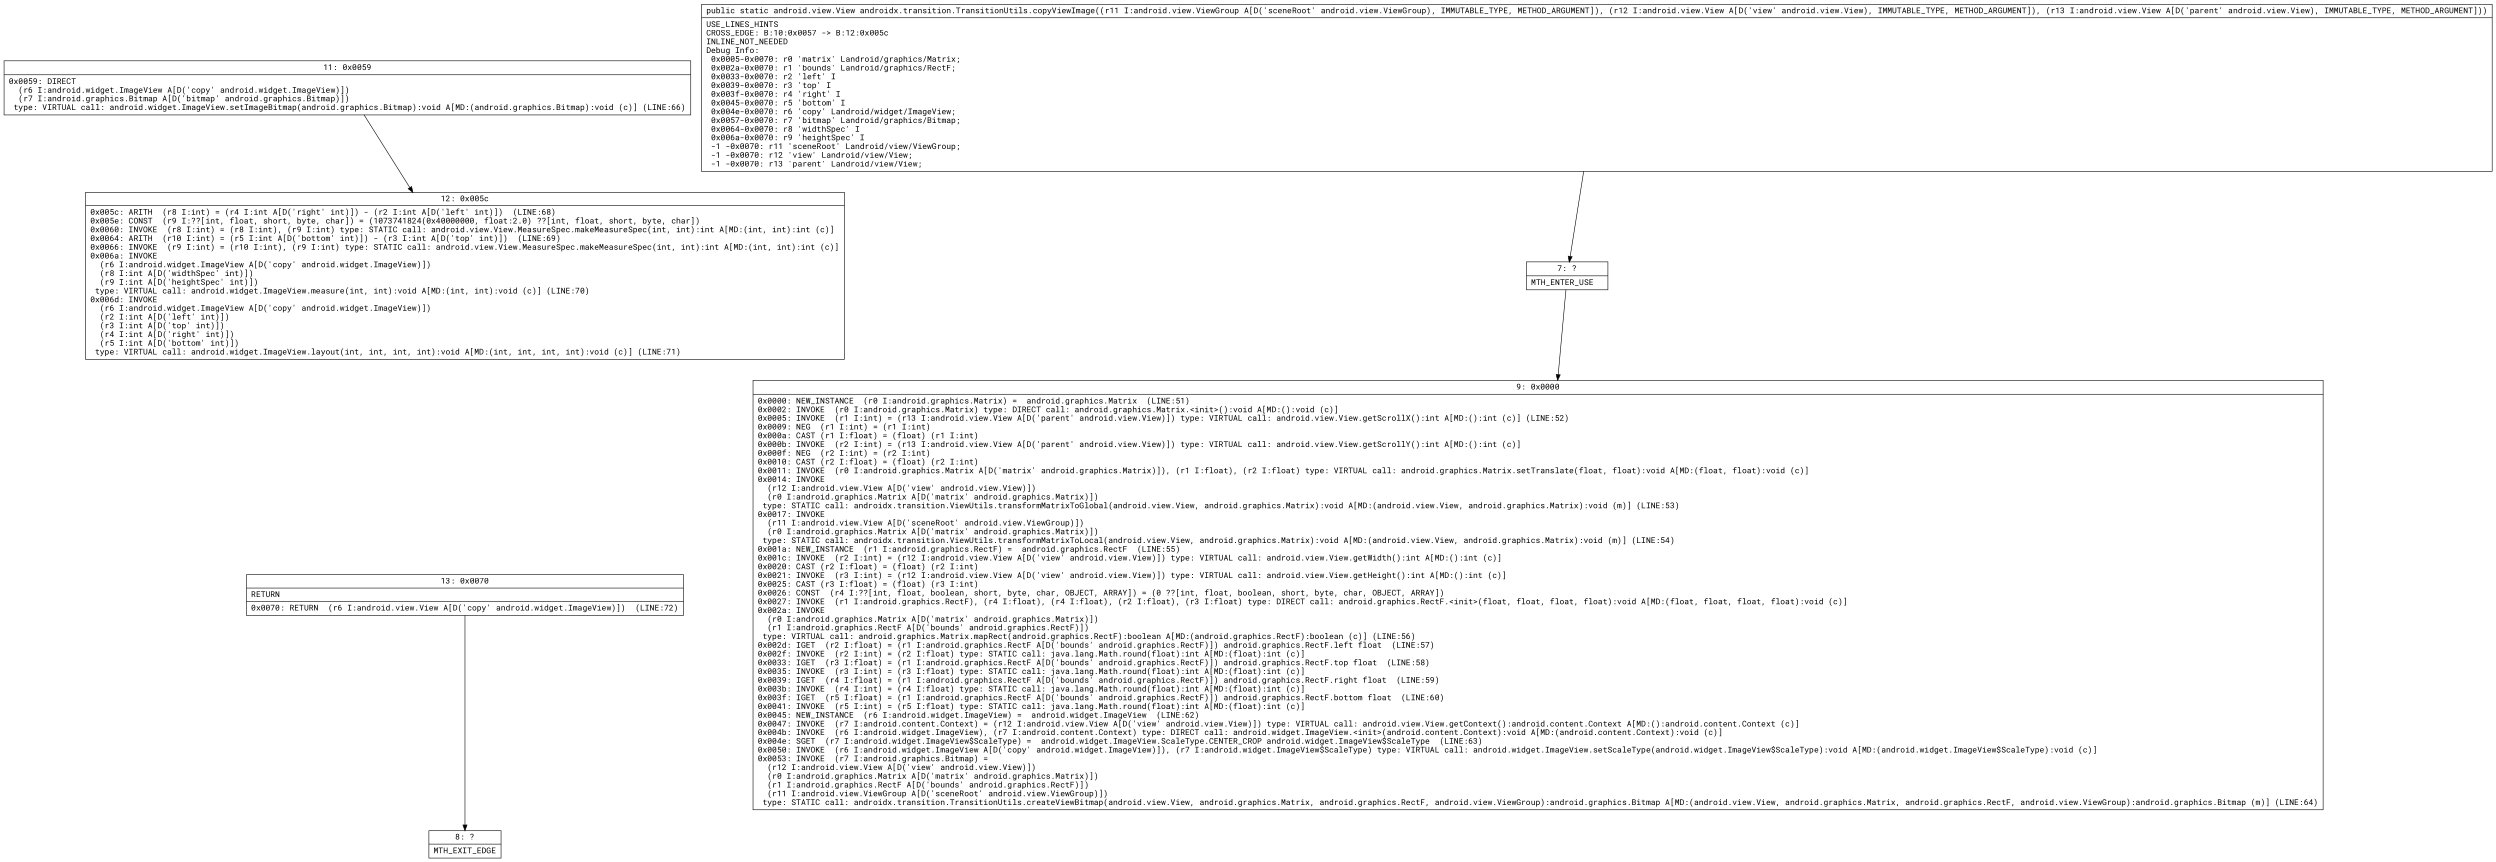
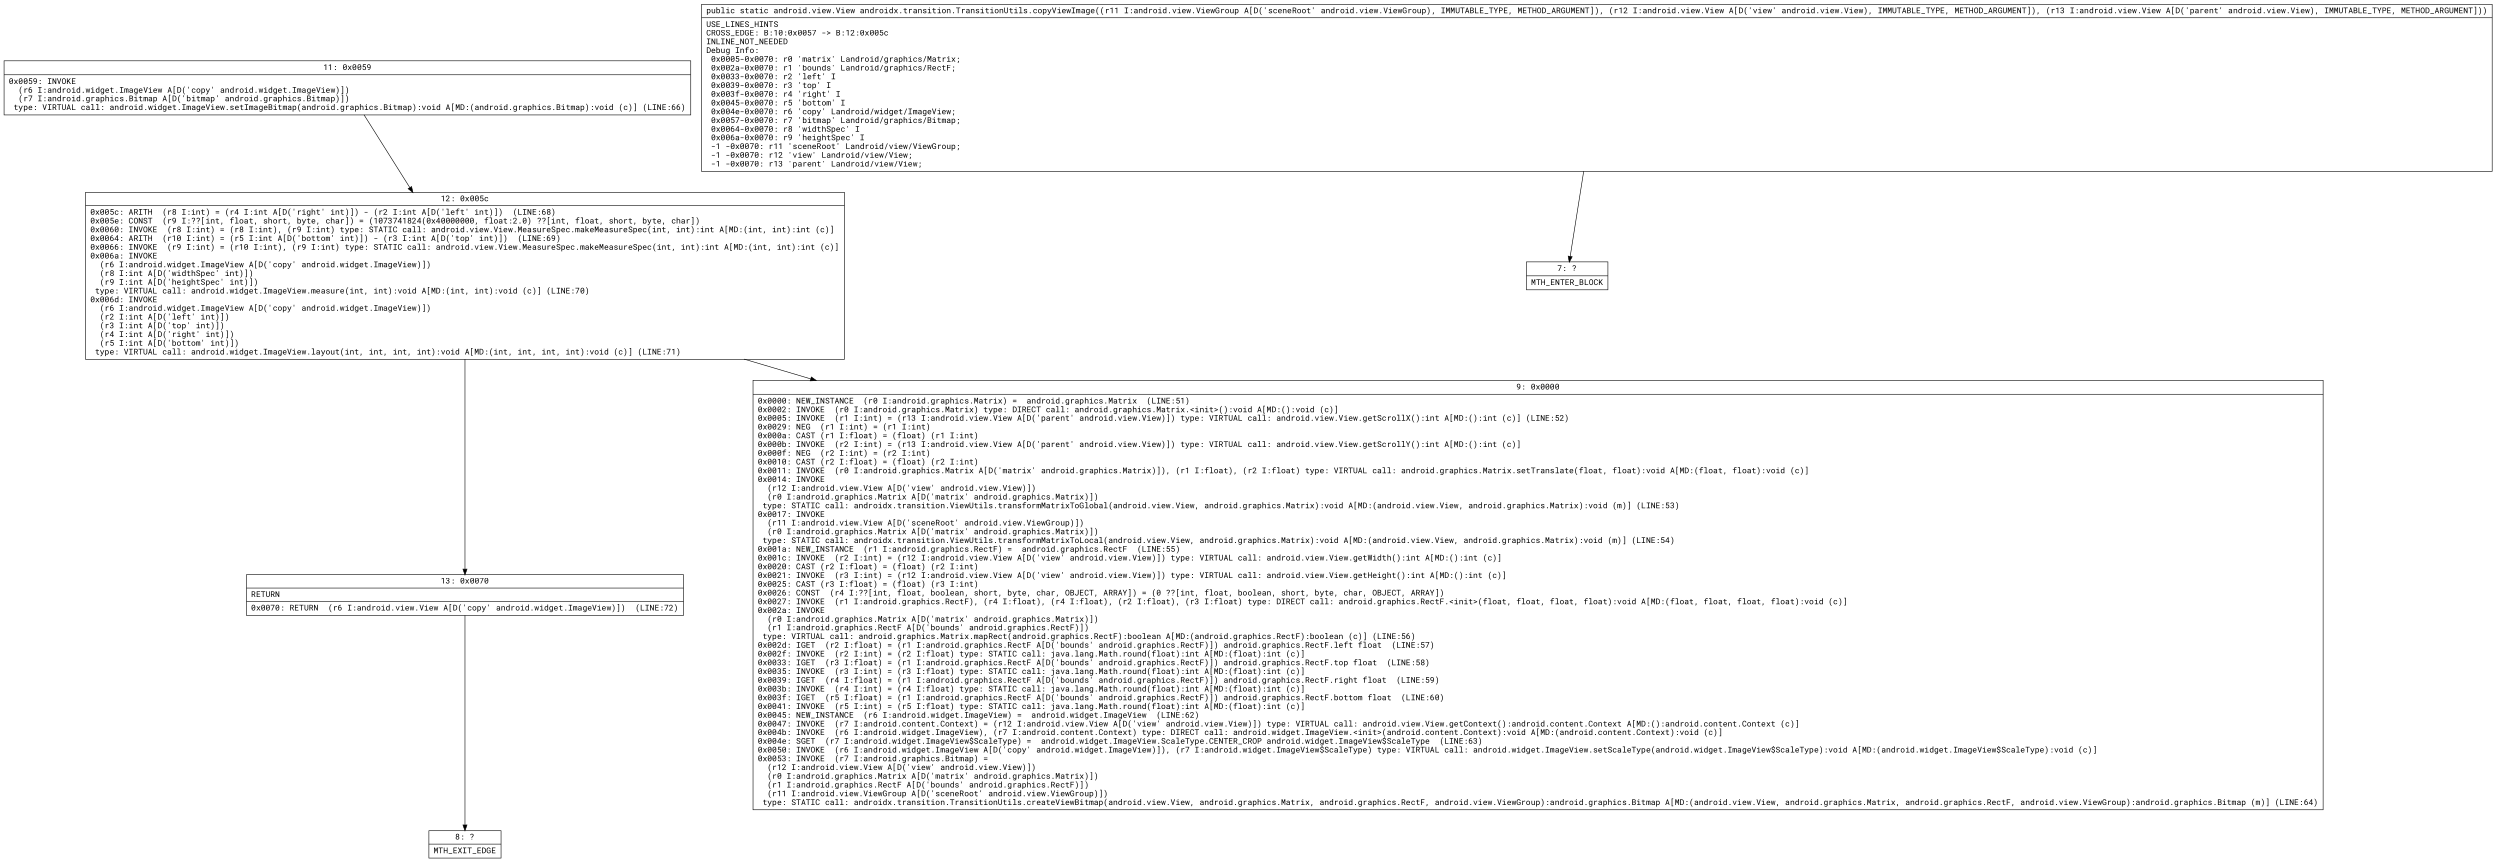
  digraph {
    fontname="Roboto Mono"
    node [fontname="Roboto Mono" shape=record]
    edge [fontname="Roboto Mono"]
-   n1 [label="{7\:\ ?|MTH_ENTER_USE\l}"]
-   n2 [label="{9\:\ 0x0000|0x0000: NEW_INSTANCE  (r0 I:android.graphics.Matrix) =  android.graphics.Matrix  (LINE:51)\l0x0002: INVOKE  (r0 I:android.graphics.Matrix) type: DIRECT call: android.graphics.Matrix.\<init\>():void A[MD:():void (c)]\l0x0005: INVOKE  (r1 I:int) = (r13 I:android.view.View A[D('parent' android.view.View)]) type: VIRTUAL call: android.view.View.getScrollX():int A[MD:():int (c)] (LINE:52)\l0x0009: NEG  (r1 I:int) = (r1 I:int) \l0x000a: CAST (r1 I:float) = (float) (r1 I:int) \l0x000b: INVOKE  (r2 I:int) = (r13 I:android.view.View A[D('parent' android.view.View)]) type: VIRTUAL call: android.view.View.getScrollY():int A[MD:():int (c)]\l0x000f: NEG  (r2 I:int) = (r2 I:int) \l0x0010: CAST (r2 I:float) = (float) (r2 I:int) \l0x0011: INVOKE  (r0 I:android.graphics.Matrix A[D('matrix' android.graphics.Matrix)]), (r1 I:float), (r2 I:float) type: VIRTUAL call: android.graphics.Matrix.setTranslate(float, float):void A[MD:(float, float):void (c)]\l0x0014: INVOKE  \l  (r12 I:android.view.View A[D('view' android.view.View)])\l  (r0 I:android.graphics.Matrix A[D('matrix' android.graphics.Matrix)])\l type: STATIC call: androidx.transition.ViewUtils.transformMatrixToGlobal(android.view.View, android.graphics.Matrix):void A[MD:(android.view.View, android.graphics.Matrix):void (m)] (LINE:53)\l0x0017: INVOKE  \l  (r11 I:android.view.View A[D('sceneRoot' android.view.ViewGroup)])\l  (r0 I:android.graphics.Matrix A[D('matrix' android.graphics.Matrix)])\l type: STATIC call: androidx.transition.ViewUtils.transformMatrixToLocal(android.view.View, android.graphics.Matrix):void A[MD:(android.view.View, android.graphics.Matrix):void (m)] (LINE:54)\l0x001a: NEW_INSTANCE  (r1 I:android.graphics.RectF) =  android.graphics.RectF  (LINE:55)\l0x001c: INVOKE  (r2 I:int) = (r12 I:android.view.View A[D('view' android.view.View)]) type: VIRTUAL call: android.view.View.getWidth():int A[MD:():int (c)]\l0x0020: CAST (r2 I:float) = (float) (r2 I:int) \l0x0021: INVOKE  (r3 I:int) = (r12 I:android.view.View A[D('view' android.view.View)]) type: VIRTUAL call: android.view.View.getHeight():int A[MD:():int (c)]\l0x0025: CAST (r3 I:float) = (float) (r3 I:int) \l0x0026: CONST  (r4 I:??[int, float, boolean, short, byte, char, OBJECT, ARRAY]) = (0 ??[int, float, boolean, short, byte, char, OBJECT, ARRAY]) \l0x0027: INVOKE  (r1 I:android.graphics.RectF), (r4 I:float), (r4 I:float), (r2 I:float), (r3 I:float) type: DIRECT call: android.graphics.RectF.\<init\>(float, float, float, float):void A[MD:(float, float, float, float):void (c)]\l0x002a: INVOKE  \l  (r0 I:android.graphics.Matrix A[D('matrix' android.graphics.Matrix)])\l  (r1 I:android.graphics.RectF A[D('bounds' android.graphics.RectF)])\l type: VIRTUAL call: android.graphics.Matrix.mapRect(android.graphics.RectF):boolean A[MD:(android.graphics.RectF):boolean (c)] (LINE:56)\l0x002d: IGET  (r2 I:float) = (r1 I:android.graphics.RectF A[D('bounds' android.graphics.RectF)]) android.graphics.RectF.left float  (LINE:57)\l0x002f: INVOKE  (r2 I:int) = (r2 I:float) type: STATIC call: java.lang.Math.round(float):int A[MD:(float):int (c)]\l0x0033: IGET  (r3 I:float) = (r1 I:android.graphics.RectF A[D('bounds' android.graphics.RectF)]) android.graphics.RectF.top float  (LINE:58)\l0x0035: INVOKE  (r3 I:int) = (r3 I:float) type: STATIC call: java.lang.Math.round(float):int A[MD:(float):int (c)]\l0x0039: IGET  (r4 I:float) = (r1 I:android.graphics.RectF A[D('bounds' android.graphics.RectF)]) android.graphics.RectF.right float  (LINE:59)\l0x003b: INVOKE  (r4 I:int) = (r4 I:float) type: STATIC call: java.lang.Math.round(float):int A[MD:(float):int (c)]\l0x003f: IGET  (r5 I:float) = (r1 I:android.graphics.RectF A[D('bounds' android.graphics.RectF)]) android.graphics.RectF.bottom float  (LINE:60)\l0x0041: INVOKE  (r5 I:int) = (r5 I:float) type: STATIC call: java.lang.Math.round(float):int A[MD:(float):int (c)]\l0x0045: NEW_INSTANCE  (r6 I:android.widget.ImageView) =  android.widget.ImageView  (LINE:62)\l0x0047: INVOKE  (r7 I:android.content.Context) = (r12 I:android.view.View A[D('view' android.view.View)]) type: VIRTUAL call: android.view.View.getContext():android.content.Context A[MD:():android.content.Context (c)]\l0x004b: INVOKE  (r6 I:android.widget.ImageView), (r7 I:android.content.Context) type: DIRECT call: android.widget.ImageView.\<init\>(android.content.Context):void A[MD:(android.content.Context):void (c)]\l0x004e: SGET  (r7 I:android.widget.ImageView$ScaleType) =  android.widget.ImageView.ScaleType.CENTER_CROP android.widget.ImageView$ScaleType  (LINE:63)\l0x0050: INVOKE  (r6 I:android.widget.ImageView A[D('copy' android.widget.ImageView)]), (r7 I:android.widget.ImageView$ScaleType) type: VIRTUAL call: android.widget.ImageView.setScaleType(android.widget.ImageView$ScaleType):void A[MD:(android.widget.ImageView$ScaleType):void (c)]\l0x0053: INVOKE  (r7 I:android.graphics.Bitmap) = \l  (r12 I:android.view.View A[D('view' android.view.View)])\l  (r0 I:android.graphics.Matrix A[D('matrix' android.graphics.Matrix)])\l  (r1 I:android.graphics.RectF A[D('bounds' android.graphics.RectF)])\l  (r11 I:android.view.ViewGroup A[D('sceneRoot' android.view.ViewGroup)])\l type: STATIC call: androidx.transition.TransitionUtils.createViewBitmap(android.view.View, android.graphics.Matrix, android.graphics.RectF, android.view.ViewGroup):android.graphics.Bitmap A[MD:(android.view.View, android.graphics.Matrix, android.graphics.RectF, android.view.ViewGroup):android.graphics.Bitmap (m)] (LINE:64)\l}"]
-   n3 [label="{11\:\ 0x0059|0x0059: DIRECT  \l  (r6 I:android.widget.ImageView A[D('copy' android.widget.ImageView)])\l  (r7 I:android.graphics.Bitmap A[D('bitmap' android.graphics.Bitmap)])\l type: VIRTUAL call: android.widget.ImageView.setImageBitmap(android.graphics.Bitmap):void A[MD:(android.graphics.Bitmap):void (c)] (LINE:66)\l}"]
+   n1 [label="{7\:\ ?|MTH_ENTER_BLOCK\l}"]
+   n2 [label="{9\:\ 0x0000|0x0000: NEW_INSTANCE  (r0 I:android.graphics.Matrix) =  android.graphics.Matrix  (LINE:51)\l0x0002: INVOKE  (r0 I:android.graphics.Matrix) type: DIRECT call: android.graphics.Matrix.\<init\>():void A[MD:():void (c)]\l0x0005: INVOKE  (r1 I:int) = (r13 I:android.view.View A[D('parent' android.view.View)]) type: VIRTUAL call: android.view.View.getScrollX():int A[MD:():int (c)] (LINE:52)\l0x0029: NEG  (r1 I:int) = (r1 I:int) \l0x000a: CAST (r1 I:float) = (float) (r1 I:int) \l0x000b: INVOKE  (r2 I:int) = (r13 I:android.view.View A[D('parent' android.view.View)]) type: VIRTUAL call: android.view.View.getScrollY():int A[MD:():int (c)]\l0x000f: NEG  (r2 I:int) = (r2 I:int) \l0x0010: CAST (r2 I:float) = (float) (r2 I:int) \l0x0011: INVOKE  (r0 I:android.graphics.Matrix A[D('matrix' android.graphics.Matrix)]), (r1 I:float), (r2 I:float) type: VIRTUAL call: android.graphics.Matrix.setTranslate(float, float):void A[MD:(float, float):void (c)]\l0x0014: INVOKE  \l  (r12 I:android.view.View A[D('view' android.view.View)])\l  (r0 I:android.graphics.Matrix A[D('matrix' android.graphics.Matrix)])\l type: STATIC call: androidx.transition.ViewUtils.transformMatrixToGlobal(android.view.View, android.graphics.Matrix):void A[MD:(android.view.View, android.graphics.Matrix):void (m)] (LINE:53)\l0x0017: INVOKE  \l  (r11 I:android.view.View A[D('sceneRoot' android.view.ViewGroup)])\l  (r0 I:android.graphics.Matrix A[D('matrix' android.graphics.Matrix)])\l type: STATIC call: androidx.transition.ViewUtils.transformMatrixToLocal(android.view.View, android.graphics.Matrix):void A[MD:(android.view.View, android.graphics.Matrix):void (m)] (LINE:54)\l0x001a: NEW_INSTANCE  (r1 I:android.graphics.RectF) =  android.graphics.RectF  (LINE:55)\l0x001c: INVOKE  (r2 I:int) = (r12 I:android.view.View A[D('view' android.view.View)]) type: VIRTUAL call: android.view.View.getWidth():int A[MD:():int (c)]\l0x0020: CAST (r2 I:float) = (float) (r2 I:int) \l0x0021: INVOKE  (r3 I:int) = (r12 I:android.view.View A[D('view' android.view.View)]) type: VIRTUAL call: android.view.View.getHeight():int A[MD:():int (c)]\l0x0025: CAST (r3 I:float) = (float) (r3 I:int) \l0x0026: CONST  (r4 I:??[int, float, boolean, short, byte, char, OBJECT, ARRAY]) = (0 ??[int, float, boolean, short, byte, char, OBJECT, ARRAY]) \l0x0027: INVOKE  (r1 I:android.graphics.RectF), (r4 I:float), (r4 I:float), (r2 I:float), (r3 I:float) type: DIRECT call: android.graphics.RectF.\<init\>(float, float, float, float):void A[MD:(float, float, float, float):void (c)]\l0x002a: INVOKE  \l  (r0 I:android.graphics.Matrix A[D('matrix' android.graphics.Matrix)])\l  (r1 I:android.graphics.RectF A[D('bounds' android.graphics.RectF)])\l type: VIRTUAL call: android.graphics.Matrix.mapRect(android.graphics.RectF):boolean A[MD:(android.graphics.RectF):boolean (c)] (LINE:56)\l0x002d: IGET  (r2 I:float) = (r1 I:android.graphics.RectF A[D('bounds' android.graphics.RectF)]) android.graphics.RectF.left float  (LINE:57)\l0x002f: INVOKE  (r2 I:int) = (r2 I:float) type: STATIC call: java.lang.Math.round(float):int A[MD:(float):int (c)]\l0x0033: IGET  (r3 I:float) = (r1 I:android.graphics.RectF A[D('bounds' android.graphics.RectF)]) android.graphics.RectF.top float  (LINE:58)\l0x0035: INVOKE  (r3 I:int) = (r3 I:float) type: STATIC call: java.lang.Math.round(float):int A[MD:(float):int (c)]\l0x0039: IGET  (r4 I:float) = (r1 I:android.graphics.RectF A[D('bounds' android.graphics.RectF)]) android.graphics.RectF.right float  (LINE:59)\l0x003b: INVOKE  (r4 I:int) = (r4 I:float) type: STATIC call: java.lang.Math.round(float):int A[MD:(float):int (c)]\l0x003f: IGET  (r5 I:float) = (r1 I:android.graphics.RectF A[D('bounds' android.graphics.RectF)]) android.graphics.RectF.bottom float  (LINE:60)\l0x0041: INVOKE  (r5 I:int) = (r5 I:float) type: STATIC call: java.lang.Math.round(float):int A[MD:(float):int (c)]\l0x0045: NEW_INSTANCE  (r6 I:android.widget.ImageView) =  android.widget.ImageView  (LINE:62)\l0x0047: INVOKE  (r7 I:android.content.Context) = (r12 I:android.view.View A[D('view' android.view.View)]) type: VIRTUAL call: android.view.View.getContext():android.content.Context A[MD:():android.content.Context (c)]\l0x004b: INVOKE  (r6 I:android.widget.ImageView), (r7 I:android.content.Context) type: DIRECT call: android.widget.ImageView.\<init\>(android.content.Context):void A[MD:(android.content.Context):void (c)]\l0x004e: SGET  (r7 I:android.widget.ImageView$ScaleType) =  android.widget.ImageView.ScaleType.CENTER_CROP android.widget.ImageView$ScaleType  (LINE:63)\l0x0050: INVOKE  (r6 I:android.widget.ImageView A[D('copy' android.widget.ImageView)]), (r7 I:android.widget.ImageView$ScaleType) type: VIRTUAL call: android.widget.ImageView.setScaleType(android.widget.ImageView$ScaleType):void A[MD:(android.widget.ImageView$ScaleType):void (c)]\l0x0053: INVOKE  (r7 I:android.graphics.Bitmap) = \l  (r12 I:android.view.View A[D('view' android.view.View)])\l  (r0 I:android.graphics.Matrix A[D('matrix' android.graphics.Matrix)])\l  (r1 I:android.graphics.RectF A[D('bounds' android.graphics.RectF)])\l  (r11 I:android.view.ViewGroup A[D('sceneRoot' android.view.ViewGroup)])\l type: STATIC call: androidx.transition.TransitionUtils.createViewBitmap(android.view.View, android.graphics.Matrix, android.graphics.RectF, android.view.ViewGroup):android.graphics.Bitmap A[MD:(android.view.View, android.graphics.Matrix, android.graphics.RectF, android.view.ViewGroup):android.graphics.Bitmap (m)] (LINE:64)\l}"]
+   n3 [label="{11\:\ 0x0059|0x0059: INVOKE  \l  (r6 I:android.widget.ImageView A[D('copy' android.widget.ImageView)])\l  (r7 I:android.graphics.Bitmap A[D('bitmap' android.graphics.Bitmap)])\l type: VIRTUAL call: android.widget.ImageView.setImageBitmap(android.graphics.Bitmap):void A[MD:(android.graphics.Bitmap):void (c)] (LINE:66)\l}"]
    n4 [label="{12\:\ 0x005c|0x005c: ARITH  (r8 I:int) = (r4 I:int A[D('right' int)]) \- (r2 I:int A[D('left' int)])  (LINE:68)\l0x005e: CONST  (r9 I:??[int, float, short, byte, char]) = (1073741824(0x40000000, float:2.0) ??[int, float, short, byte, char]) \l0x0060: INVOKE  (r8 I:int) = (r8 I:int), (r9 I:int) type: STATIC call: android.view.View.MeasureSpec.makeMeasureSpec(int, int):int A[MD:(int, int):int (c)]\l0x0064: ARITH  (r10 I:int) = (r5 I:int A[D('bottom' int)]) \- (r3 I:int A[D('top' int)])  (LINE:69)\l0x0066: INVOKE  (r9 I:int) = (r10 I:int), (r9 I:int) type: STATIC call: android.view.View.MeasureSpec.makeMeasureSpec(int, int):int A[MD:(int, int):int (c)]\l0x006a: INVOKE  \l  (r6 I:android.widget.ImageView A[D('copy' android.widget.ImageView)])\l  (r8 I:int A[D('widthSpec' int)])\l  (r9 I:int A[D('heightSpec' int)])\l type: VIRTUAL call: android.widget.ImageView.measure(int, int):void A[MD:(int, int):void (c)] (LINE:70)\l0x006d: INVOKE  \l  (r6 I:android.widget.ImageView A[D('copy' android.widget.ImageView)])\l  (r2 I:int A[D('left' int)])\l  (r3 I:int A[D('top' int)])\l  (r4 I:int A[D('right' int)])\l  (r5 I:int A[D('bottom' int)])\l type: VIRTUAL call: android.widget.ImageView.layout(int, int, int, int):void A[MD:(int, int, int, int):void (c)] (LINE:71)\l}"]
    n5 [label="{13\:\ 0x0070|RETURN\l|0x0070: RETURN  (r6 I:android.view.View A[D('copy' android.widget.ImageView)])  (LINE:72)\l}"]
    n6 [label="{8\:\ ?|MTH_EXIT_EDGE\l}"]
    n7 [label="{public static android.view.View androidx.transition.TransitionUtils.copyViewImage((r11 I:android.view.ViewGroup A[D('sceneRoot' android.view.ViewGroup), IMMUTABLE_TYPE, METHOD_ARGUMENT]), (r12 I:android.view.View A[D('view' android.view.View), IMMUTABLE_TYPE, METHOD_ARGUMENT]), (r13 I:android.view.View A[D('parent' android.view.View), IMMUTABLE_TYPE, METHOD_ARGUMENT]))  | USE_LINES_HINTS\lCROSS_EDGE: B:10:0x0057 \-\> B:12:0x005c\lINLINE_NOT_NEEDED\lDebug Info:\l  0x0005\-0x0070: r0 'matrix' Landroid\/graphics\/Matrix;\l  0x002a\-0x0070: r1 'bounds' Landroid\/graphics\/RectF;\l  0x0033\-0x0070: r2 'left' I\l  0x0039\-0x0070: r3 'top' I\l  0x003f\-0x0070: r4 'right' I\l  0x0045\-0x0070: r5 'bottom' I\l  0x004e\-0x0070: r6 'copy' Landroid\/widget\/ImageView;\l  0x0057\-0x0070: r7 'bitmap' Landroid\/graphics\/Bitmap;\l  0x0064\-0x0070: r8 'widthSpec' I\l  0x006a\-0x0070: r9 'heightSpec' I\l  \-1 \-0x0070: r11 'sceneRoot' Landroid\/view\/ViewGroup;\l  \-1 \-0x0070: r12 'view' Landroid\/view\/View;\l  \-1 \-0x0070: r13 'parent' Landroid\/view\/View;\l}"]
-   n1 -> n2
+   n4 -> n2
    n3 -> n4
+   n4 -> n5
    n5 -> n6
    n7 -> n1
  }
